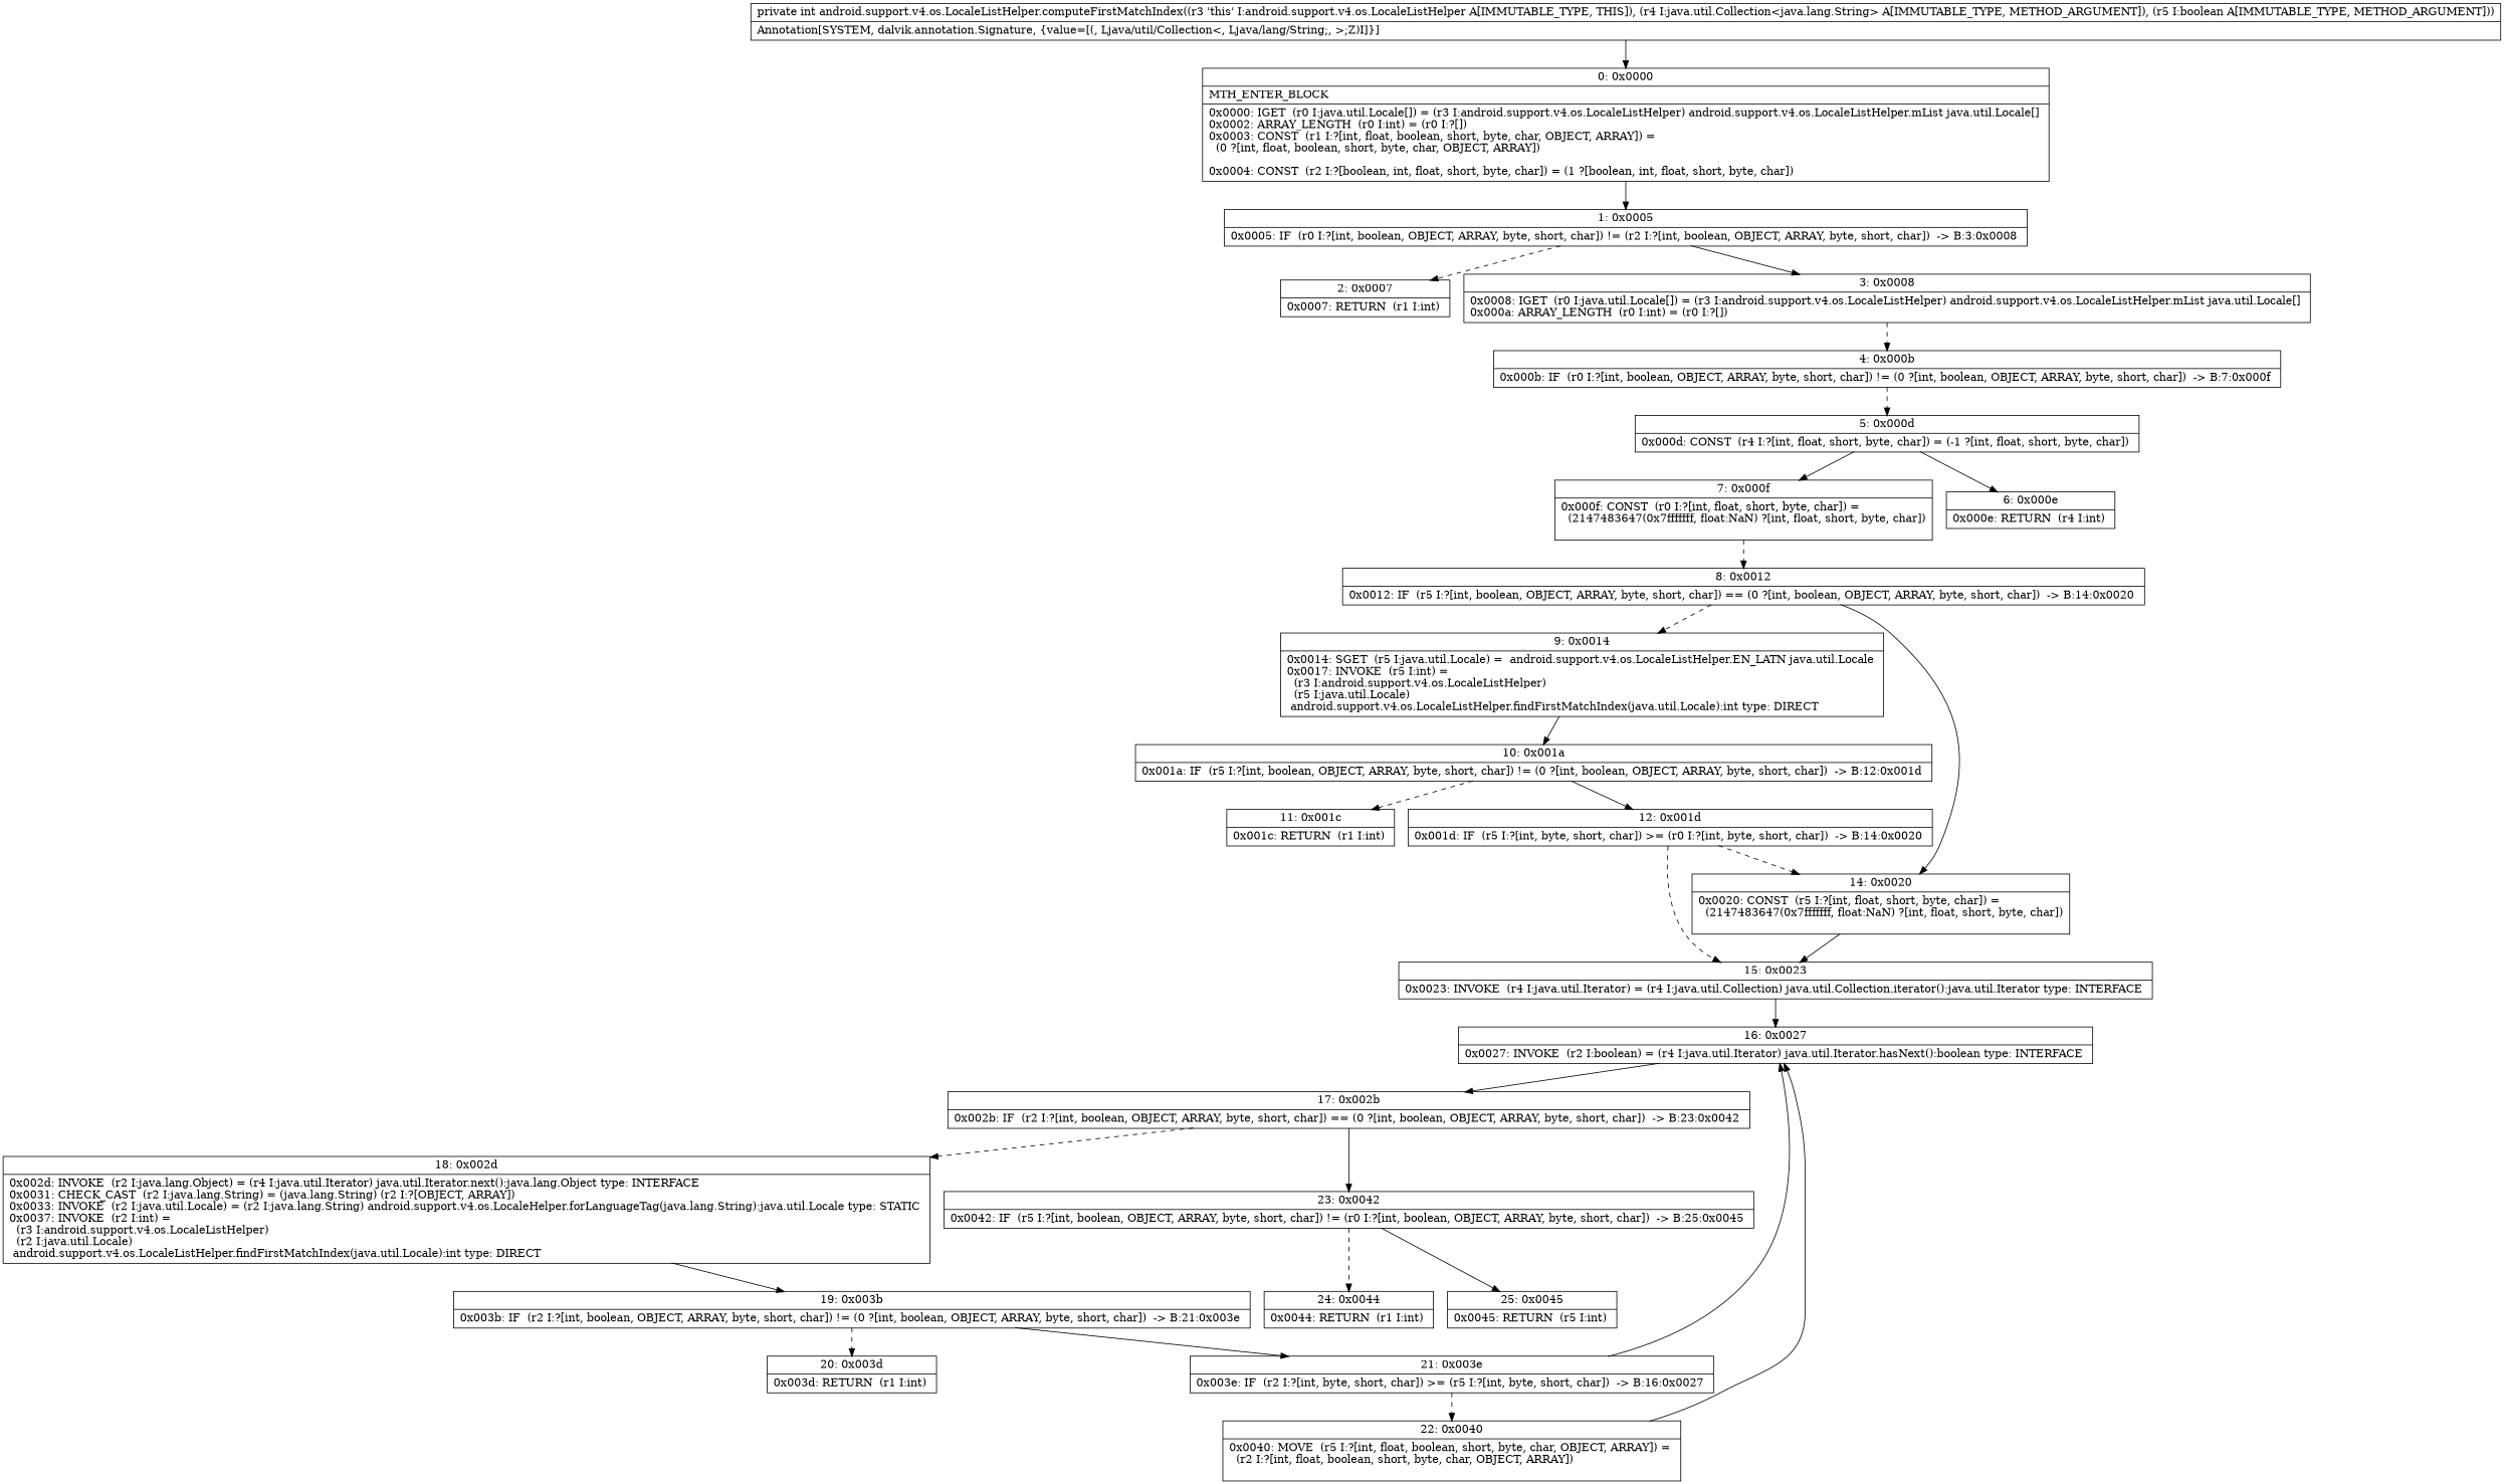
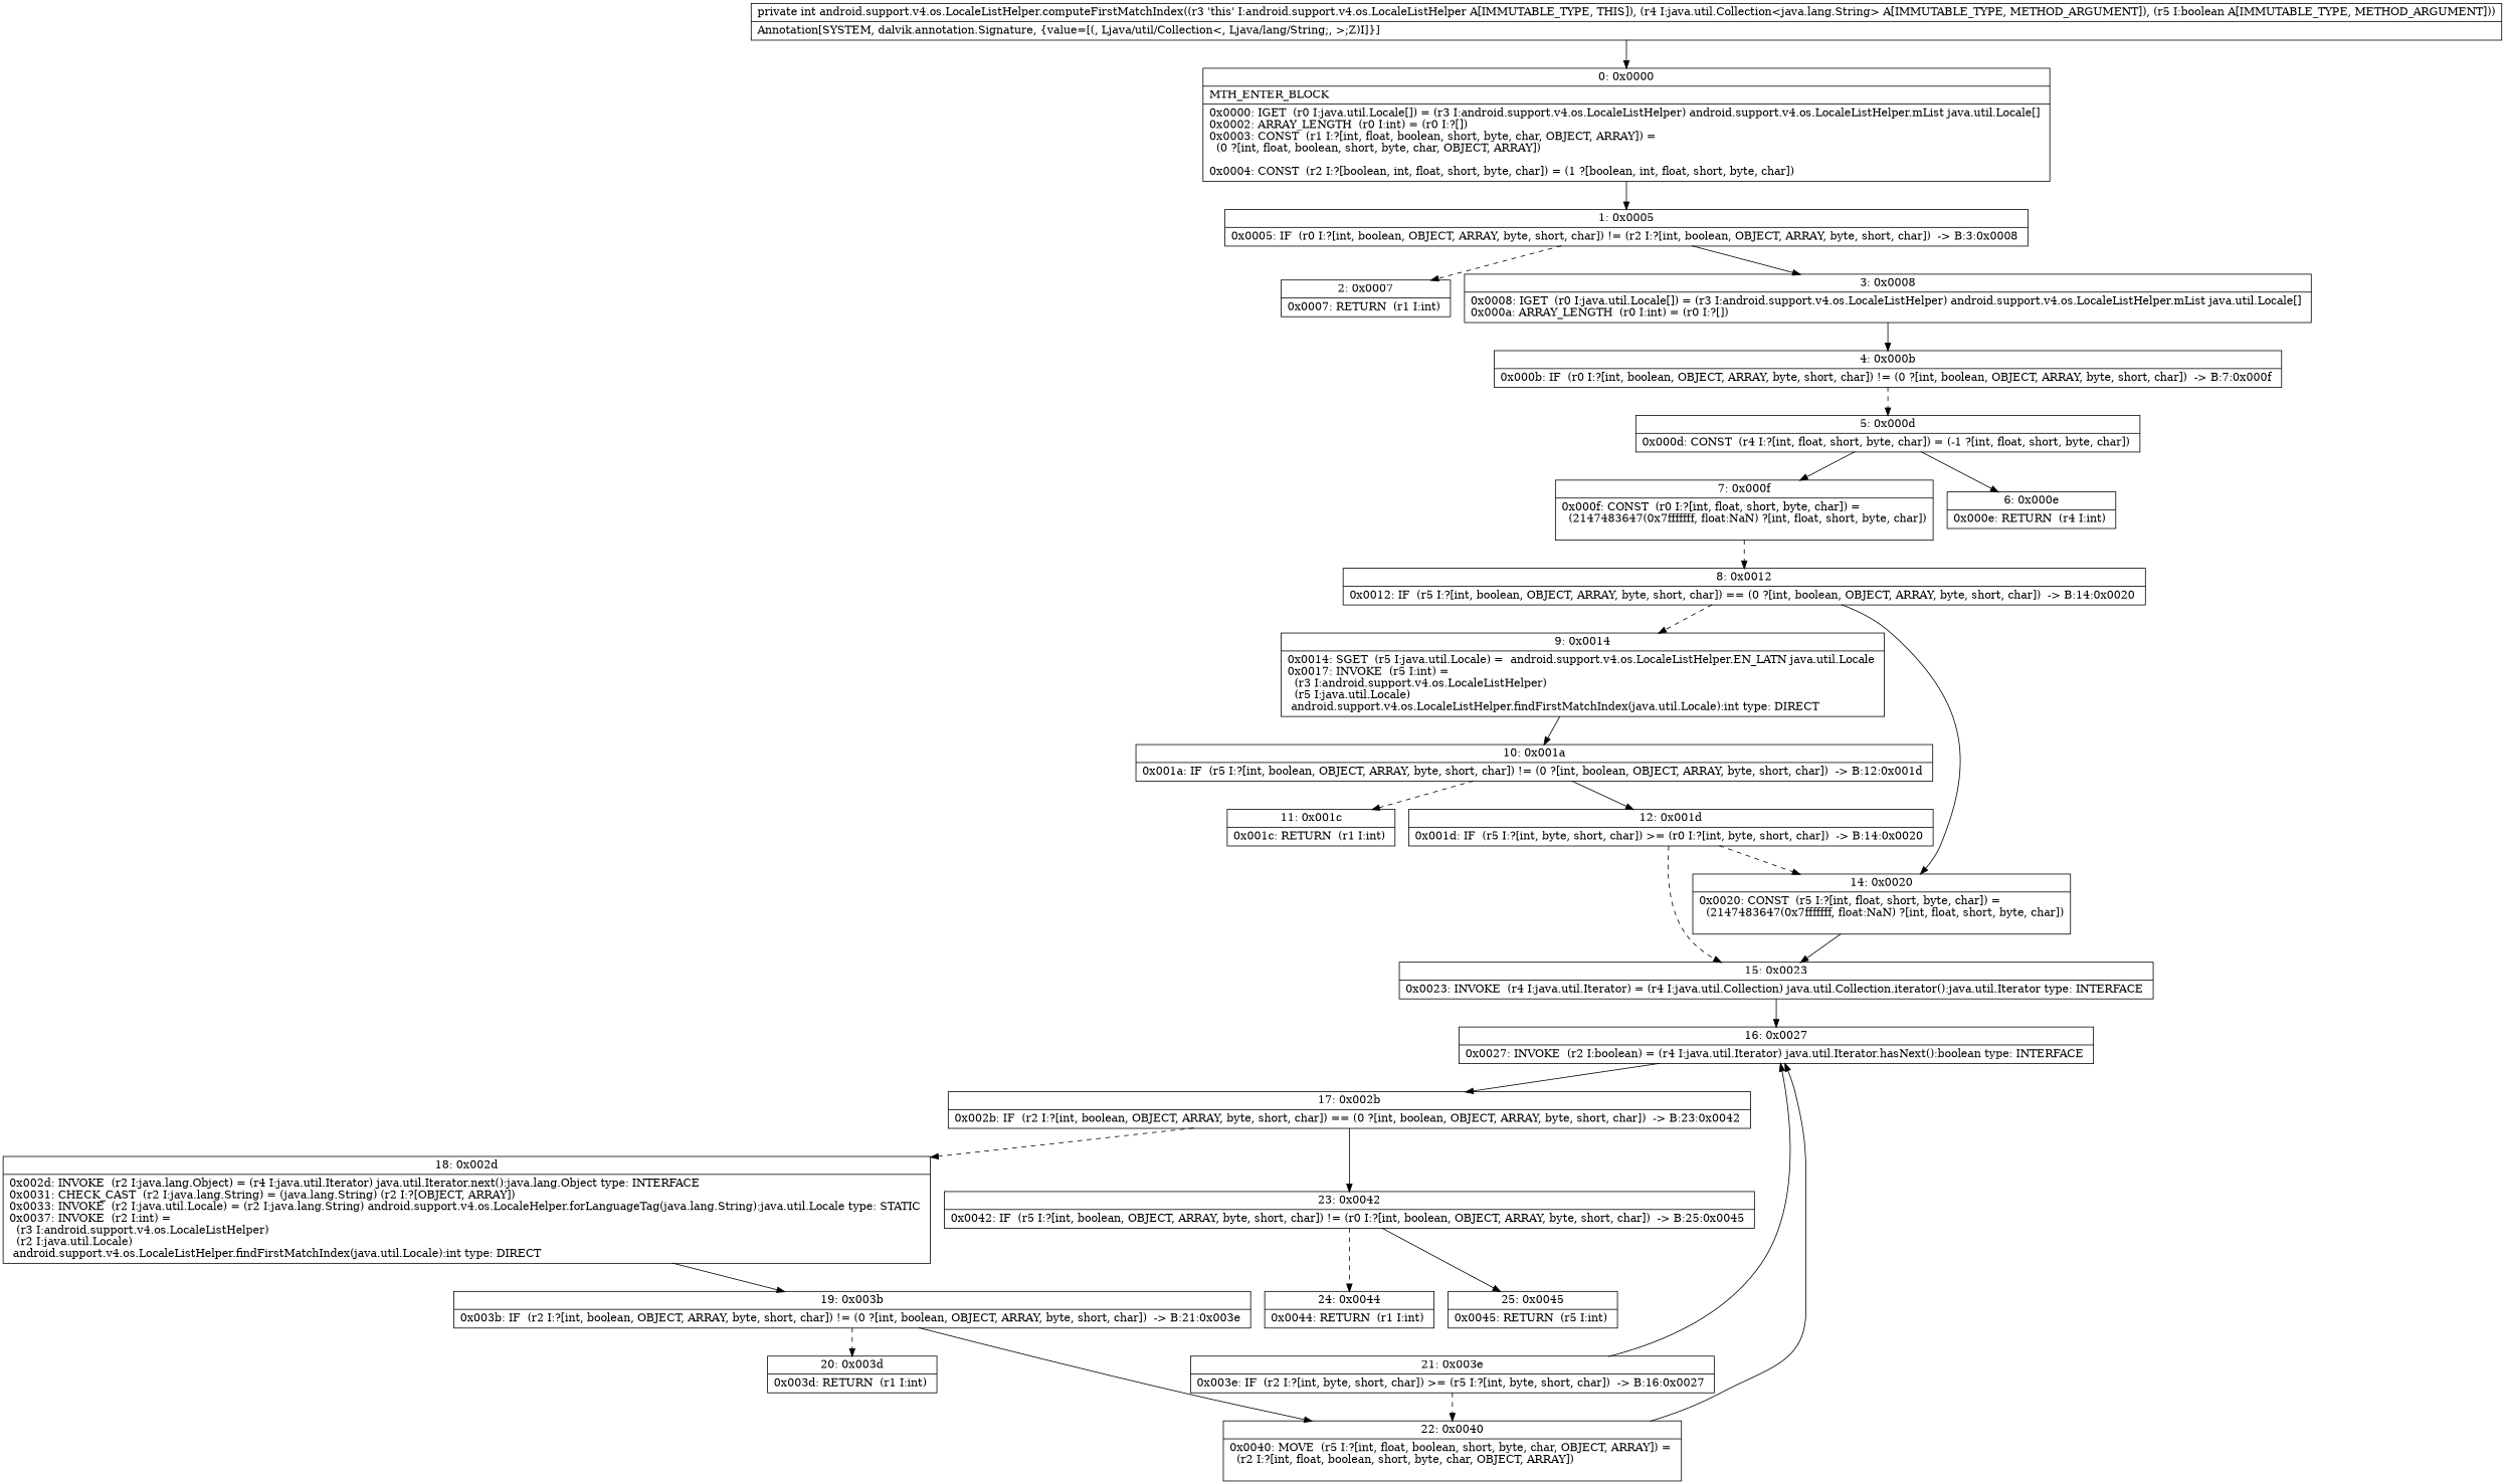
  digraph {
    node [shape=record]
    n1 [label="{0\:\ 0x0000|MTH_ENTER_BLOCK\l|0x0000: IGET  (r0 I:java.util.Locale[]) = (r3 I:android.support.v4.os.LocaleListHelper) android.support.v4.os.LocaleListHelper.mList java.util.Locale[] \l0x0002: ARRAY_LENGTH  (r0 I:int) = (r0 I:?[]) \l0x0003: CONST  (r1 I:?[int, float, boolean, short, byte, char, OBJECT, ARRAY]) = \l  (0 ?[int, float, boolean, short, byte, char, OBJECT, ARRAY])\l \l0x0004: CONST  (r2 I:?[boolean, int, float, short, byte, char]) = (1 ?[boolean, int, float, short, byte, char]) \l}"]
    n2 [label="{1\:\ 0x0005|0x0005: IF  (r0 I:?[int, boolean, OBJECT, ARRAY, byte, short, char]) != (r2 I:?[int, boolean, OBJECT, ARRAY, byte, short, char])  \-\> B:3:0x0008 \l}"]
    n3 [label="{2\:\ 0x0007|0x0007: RETURN  (r1 I:int) \l}"]
    n4 [label="{3\:\ 0x0008|0x0008: IGET  (r0 I:java.util.Locale[]) = (r3 I:android.support.v4.os.LocaleListHelper) android.support.v4.os.LocaleListHelper.mList java.util.Locale[] \l0x000a: ARRAY_LENGTH  (r0 I:int) = (r0 I:?[]) \l}"]
    n5 [label="{4\:\ 0x000b|0x000b: IF  (r0 I:?[int, boolean, OBJECT, ARRAY, byte, short, char]) != (0 ?[int, boolean, OBJECT, ARRAY, byte, short, char])  \-\> B:7:0x000f \l}"]
    n6 [label="{5\:\ 0x000d|0x000d: CONST  (r4 I:?[int, float, short, byte, char]) = (\-1 ?[int, float, short, byte, char]) \l}"]
    n7 [label="{7\:\ 0x000f|0x000f: CONST  (r0 I:?[int, float, short, byte, char]) = \l  (2147483647(0x7fffffff, float:NaN) ?[int, float, short, byte, char])\l \l}"]
    n8 [label="{6\:\ 0x000e|0x000e: RETURN  (r4 I:int) \l}"]
    n9 [label="{8\:\ 0x0012|0x0012: IF  (r5 I:?[int, boolean, OBJECT, ARRAY, byte, short, char]) == (0 ?[int, boolean, OBJECT, ARRAY, byte, short, char])  \-\> B:14:0x0020 \l}"]
    n10 [label="{9\:\ 0x0014|0x0014: SGET  (r5 I:java.util.Locale) =  android.support.v4.os.LocaleListHelper.EN_LATN java.util.Locale \l0x0017: INVOKE  (r5 I:int) = \l  (r3 I:android.support.v4.os.LocaleListHelper)\l  (r5 I:java.util.Locale)\l android.support.v4.os.LocaleListHelper.findFirstMatchIndex(java.util.Locale):int type: DIRECT \l}"]
    n11 [label="{14\:\ 0x0020|0x0020: CONST  (r5 I:?[int, float, short, byte, char]) = \l  (2147483647(0x7fffffff, float:NaN) ?[int, float, short, byte, char])\l \l}"]
    n12 [label="{10\:\ 0x001a|0x001a: IF  (r5 I:?[int, boolean, OBJECT, ARRAY, byte, short, char]) != (0 ?[int, boolean, OBJECT, ARRAY, byte, short, char])  \-\> B:12:0x001d \l}"]
    n13 [label="{15\:\ 0x0023|0x0023: INVOKE  (r4 I:java.util.Iterator) = (r4 I:java.util.Collection) java.util.Collection.iterator():java.util.Iterator type: INTERFACE \l}"]
    n14 [label="{11\:\ 0x001c|0x001c: RETURN  (r1 I:int) \l}"]
    n15 [label="{12\:\ 0x001d|0x001d: IF  (r5 I:?[int, byte, short, char]) \>= (r0 I:?[int, byte, short, char])  \-\> B:14:0x0020 \l}"]
    n16 [label="{16\:\ 0x0027|0x0027: INVOKE  (r2 I:boolean) = (r4 I:java.util.Iterator) java.util.Iterator.hasNext():boolean type: INTERFACE \l}"]
    n17 [label="{17\:\ 0x002b|0x002b: IF  (r2 I:?[int, boolean, OBJECT, ARRAY, byte, short, char]) == (0 ?[int, boolean, OBJECT, ARRAY, byte, short, char])  \-\> B:23:0x0042 \l}"]
    n18 [label="{18\:\ 0x002d|0x002d: INVOKE  (r2 I:java.lang.Object) = (r4 I:java.util.Iterator) java.util.Iterator.next():java.lang.Object type: INTERFACE \l0x0031: CHECK_CAST  (r2 I:java.lang.String) = (java.lang.String) (r2 I:?[OBJECT, ARRAY]) \l0x0033: INVOKE  (r2 I:java.util.Locale) = (r2 I:java.lang.String) android.support.v4.os.LocaleHelper.forLanguageTag(java.lang.String):java.util.Locale type: STATIC \l0x0037: INVOKE  (r2 I:int) = \l  (r3 I:android.support.v4.os.LocaleListHelper)\l  (r2 I:java.util.Locale)\l android.support.v4.os.LocaleListHelper.findFirstMatchIndex(java.util.Locale):int type: DIRECT \l}"]
    n19 [label="{23\:\ 0x0042|0x0042: IF  (r5 I:?[int, boolean, OBJECT, ARRAY, byte, short, char]) != (r0 I:?[int, boolean, OBJECT, ARRAY, byte, short, char])  \-\> B:25:0x0045 \l}"]
    n20 [label="{19\:\ 0x003b|0x003b: IF  (r2 I:?[int, boolean, OBJECT, ARRAY, byte, short, char]) != (0 ?[int, boolean, OBJECT, ARRAY, byte, short, char])  \-\> B:21:0x003e \l}"]
    n21 [label="{24\:\ 0x0044|0x0044: RETURN  (r1 I:int) \l}"]
    n22 [label="{25\:\ 0x0045|0x0045: RETURN  (r5 I:int) \l}"]
    n23 [label="{20\:\ 0x003d|0x003d: RETURN  (r1 I:int) \l}"]
    n24 [label="{21\:\ 0x003e|0x003e: IF  (r2 I:?[int, byte, short, char]) \>= (r5 I:?[int, byte, short, char])  \-\> B:16:0x0027 \l}"]
    n25 [label="{22\:\ 0x0040|0x0040: MOVE  (r5 I:?[int, float, boolean, short, byte, char, OBJECT, ARRAY]) = \l  (r2 I:?[int, float, boolean, short, byte, char, OBJECT, ARRAY])\l \l}"]
    n26 [label="{private int android.support.v4.os.LocaleListHelper.computeFirstMatchIndex((r3 'this' I:android.support.v4.os.LocaleListHelper A[IMMUTABLE_TYPE, THIS]), (r4 I:java.util.Collection\<java.lang.String\> A[IMMUTABLE_TYPE, METHOD_ARGUMENT]), (r5 I:boolean A[IMMUTABLE_TYPE, METHOD_ARGUMENT]))  | Annotation[SYSTEM, dalvik.annotation.Signature, \{value=[(, Ljava\/util\/Collection\<, Ljava\/lang\/String;, \>;Z)I]\}]\l}"]
    n1 -> n2
    n2 -> n3 [style=dashed]
    n2 -> n4
-   n4 -> n5 [style=dashed]
+   n4 -> n5
    n5 -> n6 [style=dashed]
    n6 -> n7
    n6 -> n8
    n7 -> n9 [style=dashed]
    n9 -> n10 [style=dashed]
    n9 -> n11
    n10 -> n12
    n11 -> n13
    n12 -> n14 [style=dashed]
    n12 -> n15
    n13 -> n16
    n15 -> n11 [style=dashed]
    n15 -> n13 [style=dashed]
    n16 -> n17
    n17 -> n18 [style=dashed]
    n17 -> n19
    n18 -> n20
    n19 -> n21 [style=dashed]
    n19 -> n22
    n20 -> n23 [style=dashed]
-   n20 -> n24
+   n20 -> n25
    n24 -> n16
    n24 -> n25 [style=dashed]
    n25 -> n16
    n26 -> n1
  }
